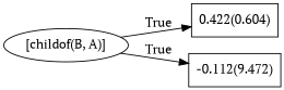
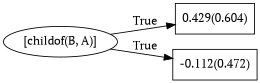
  digraph {
    fontname="PT Serif"
    rankdir=LR
    node [fontname="PT Serif" shape=box]
    edge [fontname="PT Serif"]
    n1 [label="[childof(B, A)]" shape=""]
-   n2 [label="0.422(0.604)"]
-   n3 [label="-0.112(9.472)"]
+   n2 [label="0.429(0.604)"]
+   n3 [label="-0.112(0.472)"]
    n1 -> n2 [label=True]
    n1 -> n3 [label=True]
  }
